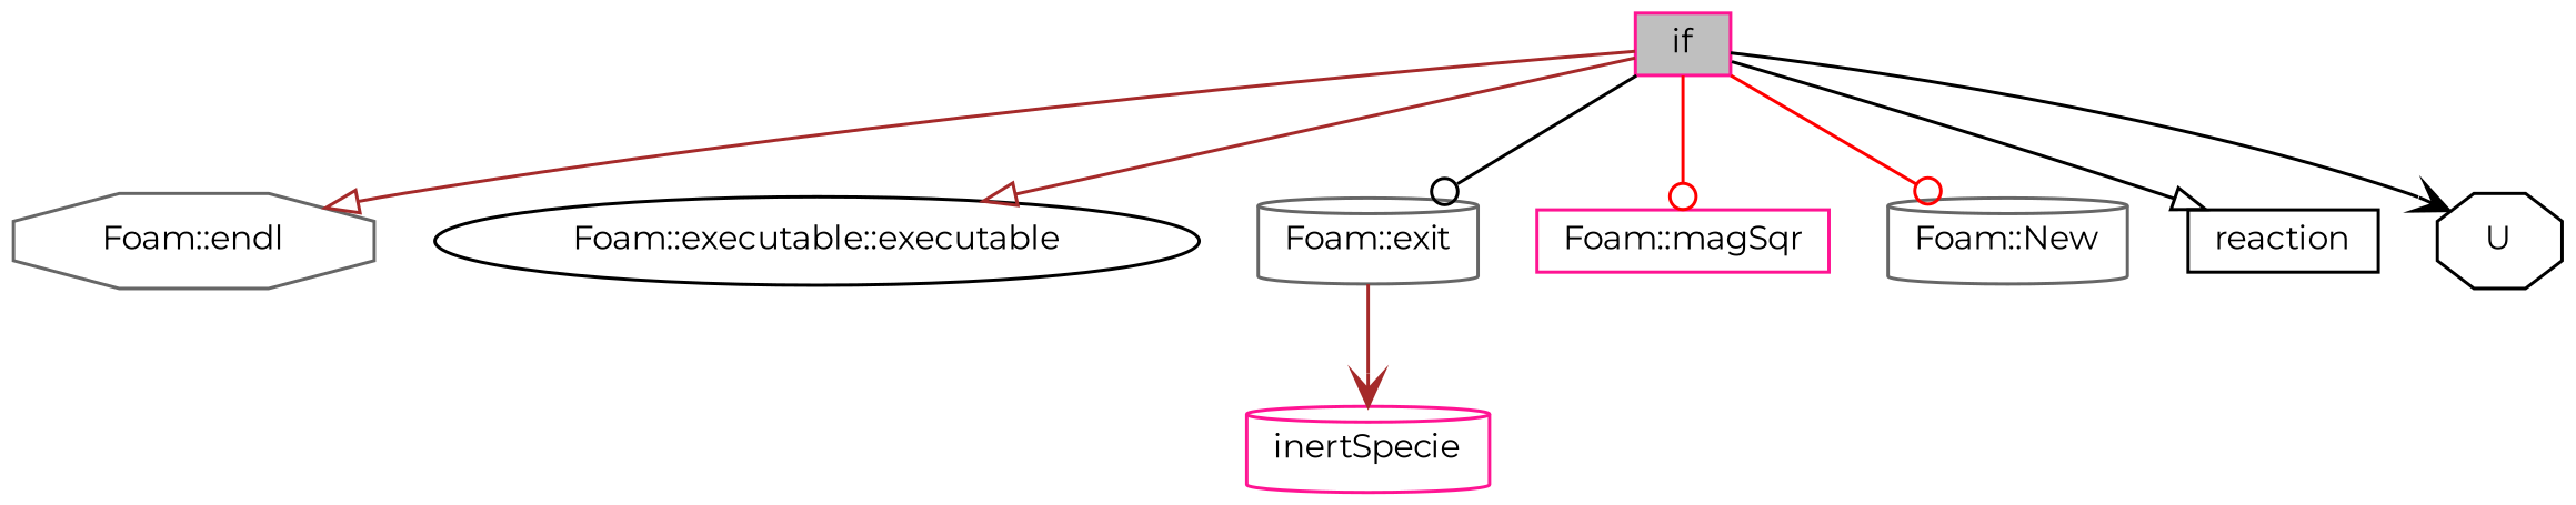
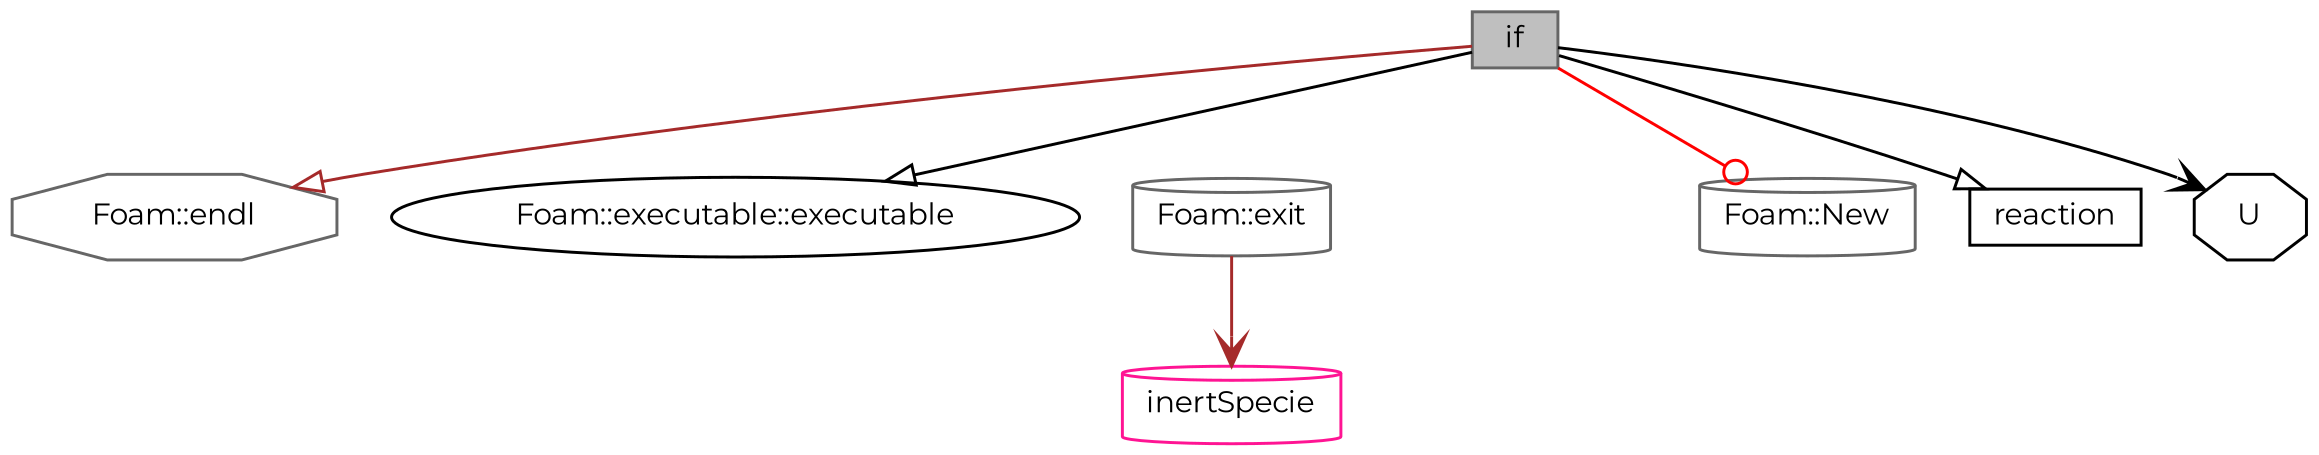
  digraph {
    fontname=Montserrat
    rankdir=TB
    node [color=gray40 fontname=Montserrat fontsize=10 shape=box]
    edge [arrowhead=onormal color=black fontname=Montserrat fontsize=10 labelfontname=Helvetica labelfontsize=10 style=solid]
-   n1 [color=deeppink fillcolor=grey75 fontcolor=black height=0.2 label=if style=filled width=0.4]
+   n1 [fillcolor=grey75 fontcolor=black height=0.2 label=if style=filled width=0.4]
    n2 [height=0.2 label="Foam::endl" shape=octagon width=0.4]
    n3 [color=black height=0.2 label="Foam::executable::executable" shape=ellipse width=0.4]
    n4 [height=0.2 label="Foam::exit" shape=cylinder width=0.4]
-   n5 [color=deeppink height=0.2 label="Foam::magSqr" width=0.4]
    n6 [height=0.2 label="Foam::New" shape=cylinder width=0.4]
    n7 [color=black height=0.2 label=reaction width=0.4]
    n8 [color=black height=0.2 label=U shape=octagon width=0.4]
    n9 [color=deeppink height=0.2 label=inertSpecie shape=cylinder width=0.4]
    n1 -> n2 [color=brown]
-   n1 -> n3 [color=brown]
-   n1 -> n4 [arrowhead=odot]
-   n1 -> n5 [arrowhead=odot color=red]
+   n1 -> n3
    n1 -> n6 [arrowhead=odot color=red]
    n1 -> n7
    n1 -> n8 [arrowhead=vee]
    n4 -> n9 [arrowhead=vee color=brown]
  }
